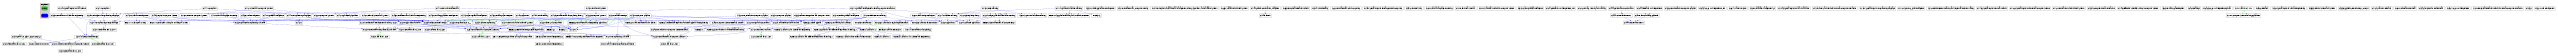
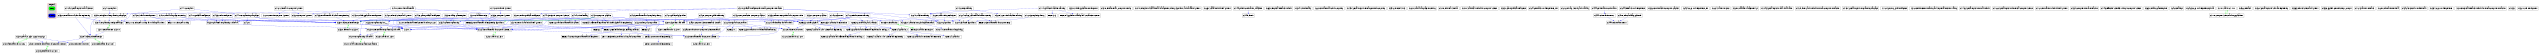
  digraph {
    bgcolor=white
    rankdir=TB
    node [shape=box]
    edge [color=blue]
    CoReq [fillcolor=green rank=same shape=Mrecord style=filled]
    PreReq [fillcolor=blue rank=same shape=Mrecord style=filled]
    n3 [label="CS7290:Special Topics in Data Science"]
    n4 [label="CS5500:Foundations of Software Engineering"]
    n5 [label="CS5010:Programming Design Paradigm"]
    n6 [label="CS5004:Object-Oriented Design"]
    n7 [label="CS5011:Recitation For CS 5010"]
    n8 [label="CS5001:Intensive Foundations of Computer Science"]
    n9 [label="CS5002:Discrete Structures"]
    n10 [label="CS5005:Recitation for CS 5004"]
    n11 [label="CS5003:Recitation for CS 5001"]
    n12 [label="CS5520:Mobile Application Development"]
    n13 [label="CS5700:Fundamentals - Computer Netwkg"]
    n14 [label="CS3500:Object-Oriented Design"]
    n15 [label="CS1500:"]
    n16 [label="CS2510:Fundamentals of Computer Science 2"]
    n17 [label="CS3501:Pattern for CS 3500"]
    n18 [label="EECE2560:Fundamentals of Engineering Algorithms"]
    n19 [label="EECE2160:Embedded Design: Enabling Robotics"]
    n20 [label="CS2500:Fundamentals of Computer Science 1"]
    n21 [label="CS2511:Lab for CS 2510"]
    n22 [label="EECE2140:Computing Fundamentals for Engineers"]
    n23 [label="GE1111:Engineering Problem Solving and Computation"]
    n24 [label="GE1502:Cornerstone of Engineering 2"]
    n25 [label="CS2501:Lab for CS 2500"]
    n26 [label="CS7240:Principles of Scalable Data Management: Theory, Algorithms, and Database Systems"]
    n27 [label="CS6650:Scalable Distributed Systems"]
    n28 [label="CS7990:Thesis"]
    n29 [label="CS4730:Distributed Systems"]
    n30 [label="CS3650:Computer Systems"]
    n31 [label="GE1501:Cornerstone of Engineering 1"]
    n32 [label="CS4805:Fundamentals of Complexity Theory"]
    n33 [label="CS3800:Theory of Computation"]
    n34 [label="EECE2162:"]
    n35 [label="EECE2164:"]
    n36 [label="CS6350:Empirical Research Methods"]
    n37 [label="CS5097:Mixed Reality"]
    n38 [label="CS6620:Fundamentals Cloud Computing"]
    n39 [label="CS7390:Special Topics in Human-Centered Computing"]
    n40 [label="CS5976:Directed Study"]
    n41 [label="CS6120:Natural Language Processing"]
    n42 [label="CS1200:First Year Seminar"]
    n43 [label="CS4360:Non-Interactive Computer Graphics"]
    n44 [label="MATH2331:Linear Algebra"]
    n45 [label="CS2810:Mathematics of Data Models"]
    n46 [label="MATH1252:Calculus and Differential Equations for Biology 2"]
    n47 [label="CS1800:Discrete Structures"]
    n48 [label="MATH1242:Calculus 2"]
    n49 [label="MATH1342:Calculus 2 for Science and Engineering"]
    n50 [label="MATH1251:Calculus and Differential Equations for Biology 1"]
    n51 [label="CS1802:Seminar for CS 1800"]
    n52 [label="MATH1231:Calculus for Business and Economics"]
    n53 [label="MATH1241:Calculus 1"]
    n54 [label="MATH1341:Calculus 1 for Science and Engineering"]
    n55 [label="CS7200:Statistical Methods for Computer Science"]
    n56 [label="CS5150:Game Artificial Intelligence"]
    n57 [label="CS4500:Software Development"]
    n58 [label="ENGW1111:First-Year Writing"]
    n59 [label="ENGW1102:First-Year Writing for Multilingual Writers"]
    n60 [label="CS8948:Research Work Experience - HT"]
    n61 [label="CS7150:Deep Learning"]
    n62 [label="CS6140:Machine Learning"]
    n63 [label="DS5220:Supervised Machine Learning"]
    n64 [label="CS7800:Advanced Algorithms"]
    n65 [label="CS5800:Algorithms"]
    n66 [label="CS4810:Advanced Algorithms"]
    n67 [label="CS3000:Algorithms and Data"]
    n68 [label="CS3001:Recitation for CS 3000"]
    n69 [label="DS2500:Intermediate Programming with Data"]
    n70 [label="DS2000:Programming with Data"]
    n71 [label="DS2501:Lab for DS 2500"]
    n72 [label="CS6760:Privacy, Security, and Usability"]
    n73 [label="CS6220:Data Mining Techniques"]
    n74 [label="CS1210:Professional Development for Khoury Co-op"]
    n75 [label="DS2001:Data Science Programming Practicum"]
    n76 [label="CS9996:Dissertation Continuation"]
    n77 [label="CS9991:Dissertation Term 2"]
    n78 [label="CS9990:Dissertation Term 1"]
    n79 [label="CS3540:Game Programming"]
    n80 [label="CS6240:Large-Scale Parallel Data Processing"]
    n81 [label="EECE7205:Fundamentals of Computer Engr"]
    n82 [label="CS2800:Logic and Computation"]
    n83 [label="MATH2310:"]
    n84 [label="MATH1365:Introduction to Mathematical Reasoning"]
    n85 [label="CS8949:Research Work Experience"]
    n86 [label="CS5360:Noninteractive Computer Graphics"]
    n87 [label="CS6410:Compilers"]
    n88 [label="CS5400:Principles of Programming Language"]
    n89 [label="CS6954:Co-op Work Experience - HT"]
    n90 [label="CS4100:Artificial Intelligence"]
    n91 [label="DS3500:Advanced Programming with Data"]
    n92 [label="CS8674:Master's Project"]
    n93 [label="CS4400:Programming Languages"]
    n94 [label="CS4800:"]
    n95 [label="CS7600:Intensive Computer Systems"]
    n96 [label="CS5200:Database Management Sys"]
    n97 [label="CS3200:Database Design"]
    n98 [label="CS7996:Thesis Continuation - Half-Time"]
    n99 [label="CS3700:Networks and Distributed Systems"]
    n100 [label="CS9000:PhD Candidacy Achieved"]
    n101 [label="CS7295:Special Topics in Data Visualization"]
    n102 [label="CS7340:Theory and Methods in Human Computer Interaction"]
    n103 [label="CS5100:Fndtns Artificial Intelligence"]
    n104 [label="CS7480:Special Topics in Programming Language"]
    n105 [label="CS3520:Programming in C++"]
    n106 [label="CS7180:Spec Top - Artif Intelligence"]
    n107 [label="CS5180:Reinforcement Learning and Sequential Decision Making"]
    n108 [label="CS7485:Special Topics in Formal Methods"]
    n109 [label="CS7880:Special Topics in Theoretical Computer Science"]
    n110 [label="CS4150:Game Artificial Intelligence"]
    n111 [label="CS7610:Foundations of Distributed Systems"]
    n112 [label="CS5340:Computer/Human Interaction"]
    n113 [label="CS7930:Effective Scientific Writing in Computer Science"]
    n114 [label="CS5850:Building Game Engines"]
    n115 [label="CS4410:Compilers"]
    n116 [label="CS3950:Introduction to Computer Science Research"]
    n117 [label="CS4550:Web Development"]
    n118 [label="CS4120:Natural Language Processing"]
    n119 [label="CS7980:Capstone"]
    n120 [label="CS4530:Fundamentals of Software Engineering"]
    n121 [label="CS5008:Data Str, Algo & App in CmpSys"]
    n122 [label="CS5009:Recitation for CS 5008"]
    n123 [label="CS8982:Readings"]
    n124 [label="CS4180:Reinforcement Learning"]
    n125 [label="ECON2350:Statistics for Economists"]
    n126 [label="ENVR2500:Biostatistics"]
    n127 [label="MATH3081:Probability and Statistics"]
    n128 [label="PSYC2320:Statistics in Psychological Research"]
    n129 [label="ENVR2501:Lab for ENVR 2500"]
    n130 [label="PSYC1101:Foundations of Psychology"]
    n131 [label="CS6965:Co-op Work Experience Abroad"]
    n132 [label="CS7670:Seminar in Computer Systems"]
    n133 [label="CS5600:Computer Systems"]
    n134 [label="CS1101:Lab for CS 1100"]
    n135 [label="CS1100:Computer Science and Its Applications"]
    n136 [label="CS4520:Mobile Application Development"]
    n137 [label="CS4300:Computer Graphics"]
    n138 [label="MATH2341:Differential Equations and Linear Algebra for Engineering"]
    n139 [label="MATH1260:Math Fundamentals for Games"]
+   n140 [label="CS4820:Computer-Aided Reasoning"]
    n141 [label="CS8986:Research"]
    n142 [label="CS4950:Computer Science Research Seminar"]
    n143 [label="CS7580:Special Topics in Software Engineering"]
    n144 [label="CS5335:Robotic Science and Systems"]
    n145 [label="CS4973:Topics in Computer Science"]
    n146 [label="CS5350:Applied Geometric Rep & Comput"]
    n147 [label="CS5170:Artificial Intelligence for Human-Computer Interaction"]
    n148 [label="CS7675:Master's Research"]
    n149 [label="CS6200:Information Retrieval"]
    n150 [label="CS7805:Complexity Theory"]
    n151 [label="CS5964:Projects for Professionals"]
    n152 [label="CS4610:Robotic Science and Systems"]
    n153 [label="CS6964:Co-op Work Experience"]
    n154 [label="CS7300:Empirical Research Methods for Human Computer Interaction"]
    n155 [label="CS7140:Advanced Machine Learning"]
    n156 [label="EECE7204:Applied Probability and Stochastic Processes"]
    n157 [label="EECE7313:"]
    n158 [label="CS2550:"]
    n159 [label="CS5310:Computer Graphics"]
    n160 [label="CS4850:Building Game Engines"]
    n161 [label="CS5330:Pattern Recognition and Computer Vision"]
    n162 [label="CS4700:Network Fundamentals"]
    n163 [label="CS5610:Web Development"]
    n164 [label="CS4097:Mixed Reality"]
    subgraph cluster_1 {
      color=red
      fillcolor=lightgrey
      fontsize=15
-     label=Engineers
+     label=Legend
      style=filled
      CoReq
      PreReq
    }
    CoReq -> PreReq [style=invis color=""]
    n4 -> n5
    n4 -> n6
    n5 -> n7 [color=green]
    n6 -> n8
    n6 -> n9
    n6 -> n10 [color=green]
    n7 -> n5 [color=green]
    n7 -> n6
    n8 -> n11 [color=green]
    n10 -> n6 [color=green]
    n11 -> n8 [color=green]
    n14 -> n15
    n14 -> n16
    n14 -> n17 [color=green]
    n16 -> n20
    n16 -> n21 [color=green]
    n17 -> n14 [color=green]
    n18 -> n15
    n18 -> n19
    n19 -> n22
    n19 -> n23
    n19 -> n24
    n20 -> n25 [color=green]
    n21 -> n16 [color=green]
    n24 -> n31
    n25 -> n20 [color=green]
    n29 -> n30
    n30 -> n15
    n30 -> n16
    n30 -> n18
    n32 -> n33
    n33 -> n15
    n33 -> n16
    n33 -> n19
    n33 -> n34
    n33 -> n35
    n43 -> n14
    n43 -> n44
    n43 -> n45
    n44 -> n46
    n44 -> n47
    n44 -> n48
    n44 -> n49
    n45 -> n20
    n45 -> n47
    n46 -> n50
    n47 -> n51 [color=green]
    n48 -> n52
    n48 -> n53
    n48 -> n54
    n51 -> n47 [color=green]
    n57 -> n14
    n57 -> n58
    n57 -> n59
    n61 -> n62
    n61 -> n63
    n62 -> n64
    n62 -> n65
    n66 -> n67
    n67 -> n16
    n67 -> n19
    n67 -> n47
    n67 -> n68 [color=green]
    n67 -> n69
    n68 -> n67 [color=green]
    n69 -> n70
    n69 -> n71 [color=green]
    n70 -> n75 [color=green]
    n71 -> n69 [color=green]
    n73 -> n64
    n73 -> n65
    n74 -> n16
    n74 -> n69
    n75 -> n70 [color=green]
    n76 -> n77
    n77 -> n78
    n79 -> n16
    n80 -> n64
    n80 -> n65
    n80 -> n81
    n82 -> n20
    n82 -> n47
    n82 -> n83
    n82 -> n84
    n87 -> n88
    n88 -> n5
    n88 -> n6
    n90 -> n14
    n90 -> n91
    n91 -> n69
    n93 -> n14
    n93 -> n67
    n93 -> n94
    n97 -> n15
    n97 -> n18
    n97 -> n20
    n97 -> n70
    n98 -> n28
    n99 -> n16
    n100 -> n78
    n105 -> n15
    n105 -> n16
    n105 -> n69
    n110 -> n14
    n110 -> n105
    n115 -> n88
    n115 -> n93
    n116 -> n20
    n117 -> n14
    n117 -> n91
    n118 -> n14
    n118 -> n91
    n119 -> n5
    n119 -> n65
    n120 -> n14
    n121 -> n8
    n121 -> n9
    n121 -> n122 [color=green]
    n122 -> n121 [color=green]
    n124 -> n44
    n124 -> n45
    n124 -> n67
    n124 -> n125
    n124 -> n126
    n124 -> n127
    n124 -> n128
    n126 -> n129 [color=green]
    n127 -> n46
    n127 -> n48
    n127 -> n49
    n128 -> n130
    n129 -> n126 [color=green]
    n132 -> n95
    n132 -> n133
    n134 -> n135 [color=green]
    n135 -> n134 [color=green]
    n136 -> n14
    n137 -> n14 [color=green]
    n137 -> n15
    n137 -> n16
    n137 -> n18 [color=green]
    n137 -> n44
    n137 -> n45
    n137 -> n138
    n137 -> n139
+   n140 -> n67
+   n140 -> n82
    n142 -> n116
    n145 -> n67
    n145 -> n91
    n147 -> n5
    n147 -> n62
    n147 -> n65
    n147 -> n103
    n150 -> n64
    n152 -> n14
    n155 -> n62
    n155 -> n156
    n155 -> n157
    n159 -> n44
    n160 -> n79
    n160 -> n105
    n161 -> n44
    n162 -> n30
    n162 -> n133
    n164 -> n79
  }
